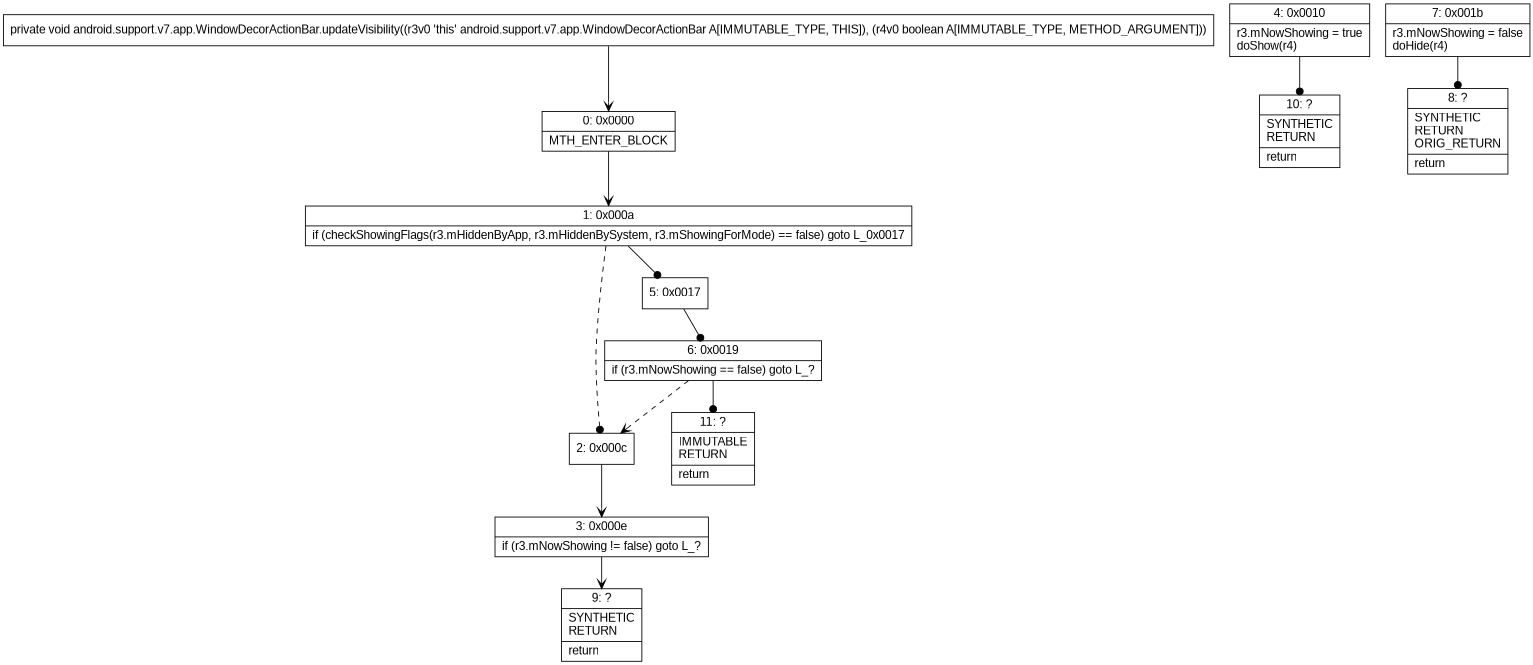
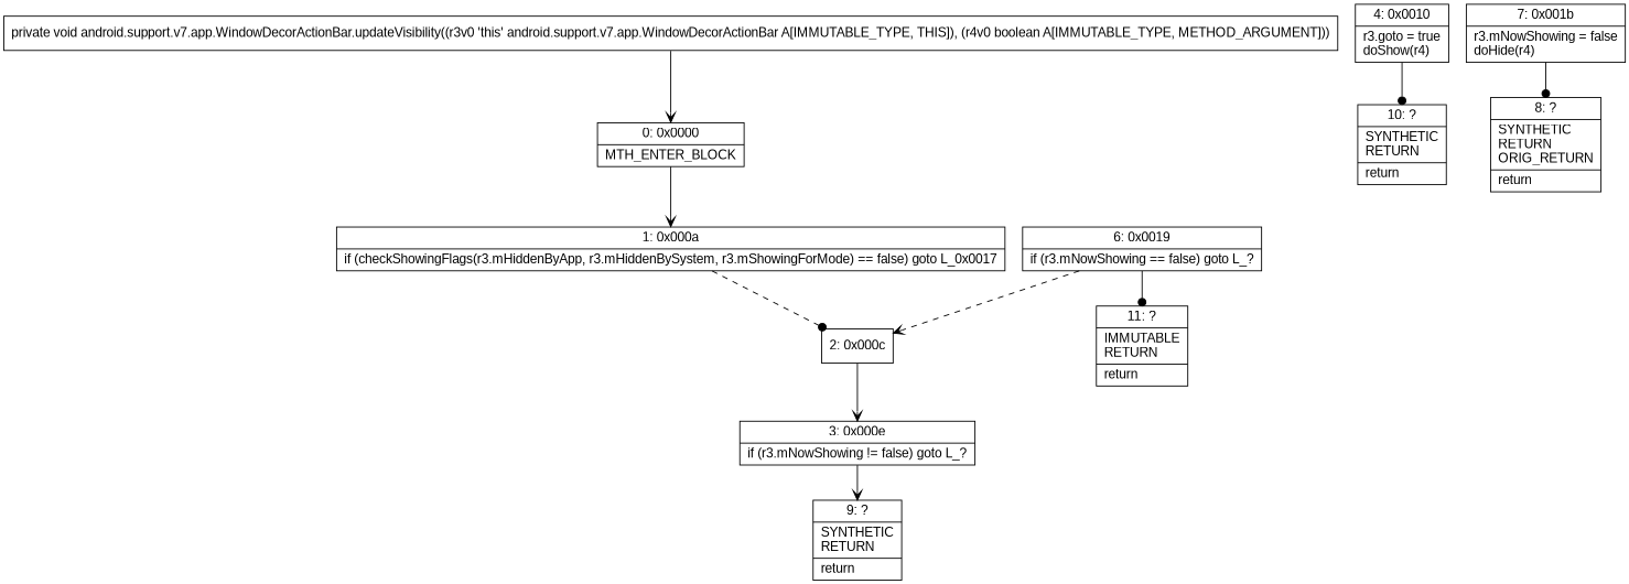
  digraph {
    fontname="Liberation Sans"
    node [fontname="Liberation Sans" shape=record]
    edge [arrowhead=dot fontname="Liberation Sans"]
    n1 [label="{0\:\ 0x0000|MTH_ENTER_BLOCK\l}"]
    n2 [label="{1\:\ 0x000a|if (checkShowingFlags(r3.mHiddenByApp, r3.mHiddenBySystem, r3.mShowingForMode) == false) goto L_0x0017\l}"]
    n3 [label="{2\:\ 0x000c}"]
-   n4 [label="{5\:\ 0x0017}"]
    n5 [label="{3\:\ 0x000e|if (r3.mNowShowing != false) goto L_?\l}"]
    n6 [label="{6\:\ 0x0019|if (r3.mNowShowing == false) goto L_?\l}"]
    n7 [label="{9\:\ ?|SYNTHETIC\lRETURN\l|return\l}"]
-   n8 [label="{4\:\ 0x0010|r3.mNowShowing = true\ldoShow(r4)\l}"]
+   n8 [label="{4\:\ 0x0010|r3.goto = true\ldoShow(r4)\l}"]
    n9 [label="{10\:\ ?|SYNTHETIC\lRETURN\l|return\l}"]
    n10 [label="{11\:\ ?|IMMUTABLE\lRETURN\l|return\l}"]
    n11 [label="{7\:\ 0x001b|r3.mNowShowing = false\ldoHide(r4)\l}"]
    n12 [label="{8\:\ ?|SYNTHETIC\lRETURN\lORIG_RETURN\l|return\l}"]
    n13 [label="{private void android.support.v7.app.WindowDecorActionBar.updateVisibility((r3v0 'this' android.support.v7.app.WindowDecorActionBar A[IMMUTABLE_TYPE, THIS]), (r4v0 boolean A[IMMUTABLE_TYPE, METHOD_ARGUMENT])) }"]
    n1 -> n2 [arrowhead=vee]
    n2 -> n3 [style=dashed]
-   n2 -> n4
    n3 -> n5 [arrowhead=vee]
-   n4 -> n6
    n5 -> n7 [arrowhead=vee]
    n6 -> n3 [arrowhead=vee style=dashed]
    n6 -> n10
    n8 -> n9
    n11 -> n12
    n13 -> n1 [arrowhead=vee]
  }
